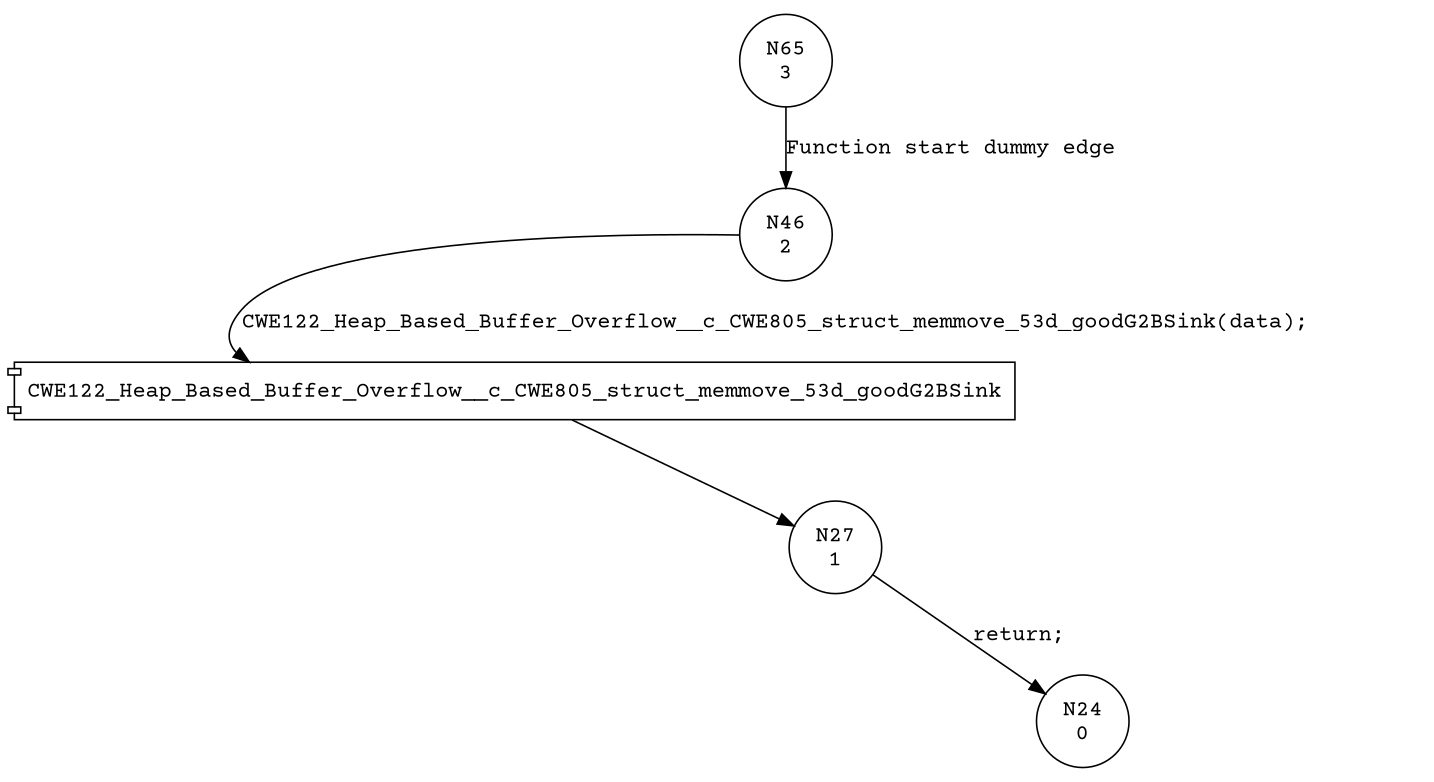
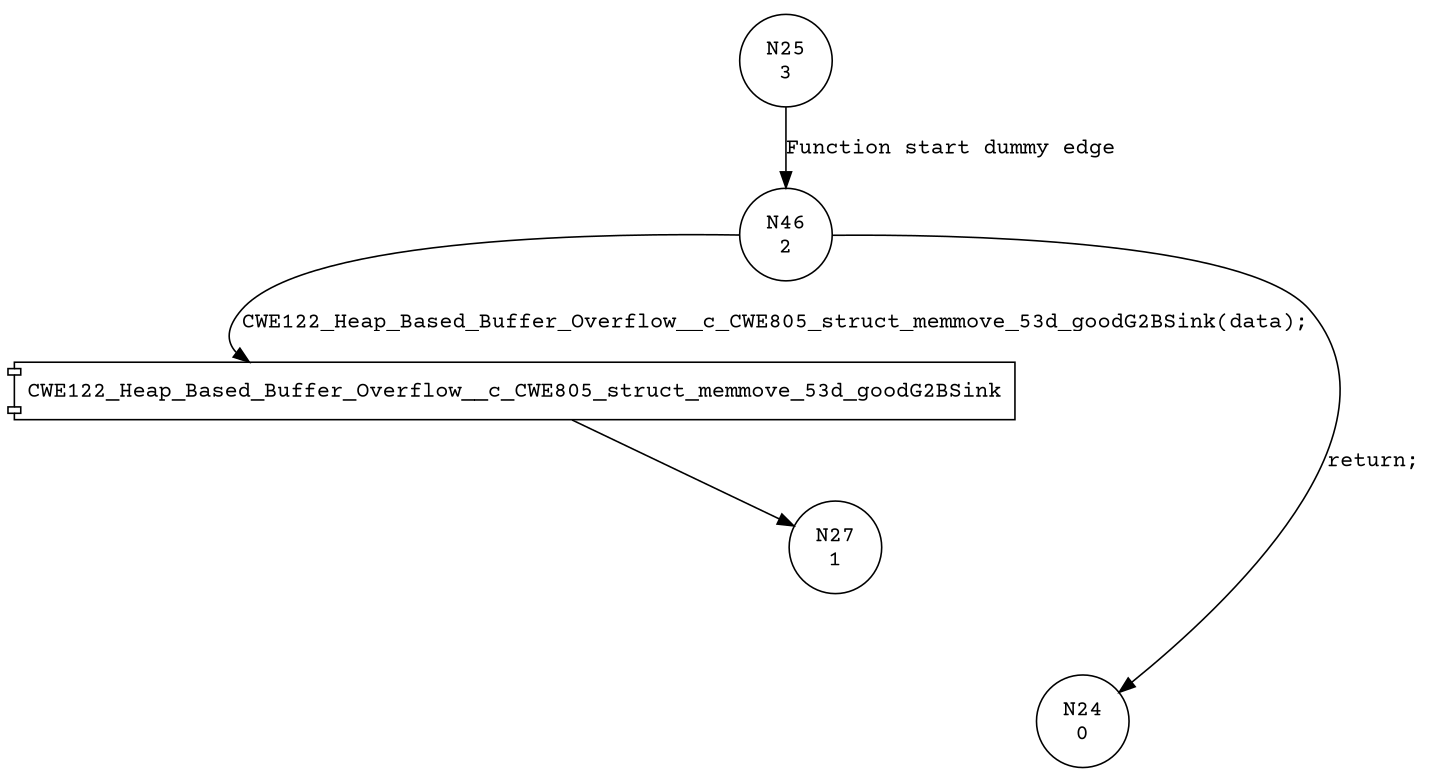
  digraph {
    fontname="Courier Prime"
    node [fontname="Courier Prime" shape=circle]
    edge [fontname="Courier Prime"]
-   n1 [label="N65\n3"]
+   n1 [label="N25\n3"]
    n2 [label="N46\n2"]
    n3 [label=CWE122_Heap_Based_Buffer_Overflow__c_CWE805_struct_memmove_53d_goodG2BSink shape=component]
    n4 [label="N27\n1"]
    n5 [label="N24\n0"]
    n1 -> n2 [label="Function start dummy edge"]
    n2 -> n3 [label="CWE122_Heap_Based_Buffer_Overflow__c_CWE805_struct_memmove_53d_goodG2BSink(data);"]
    n3 -> n4
-   n4 -> n5 [label="return;"]
+   n2 -> n5 [label="return;"]
  }
